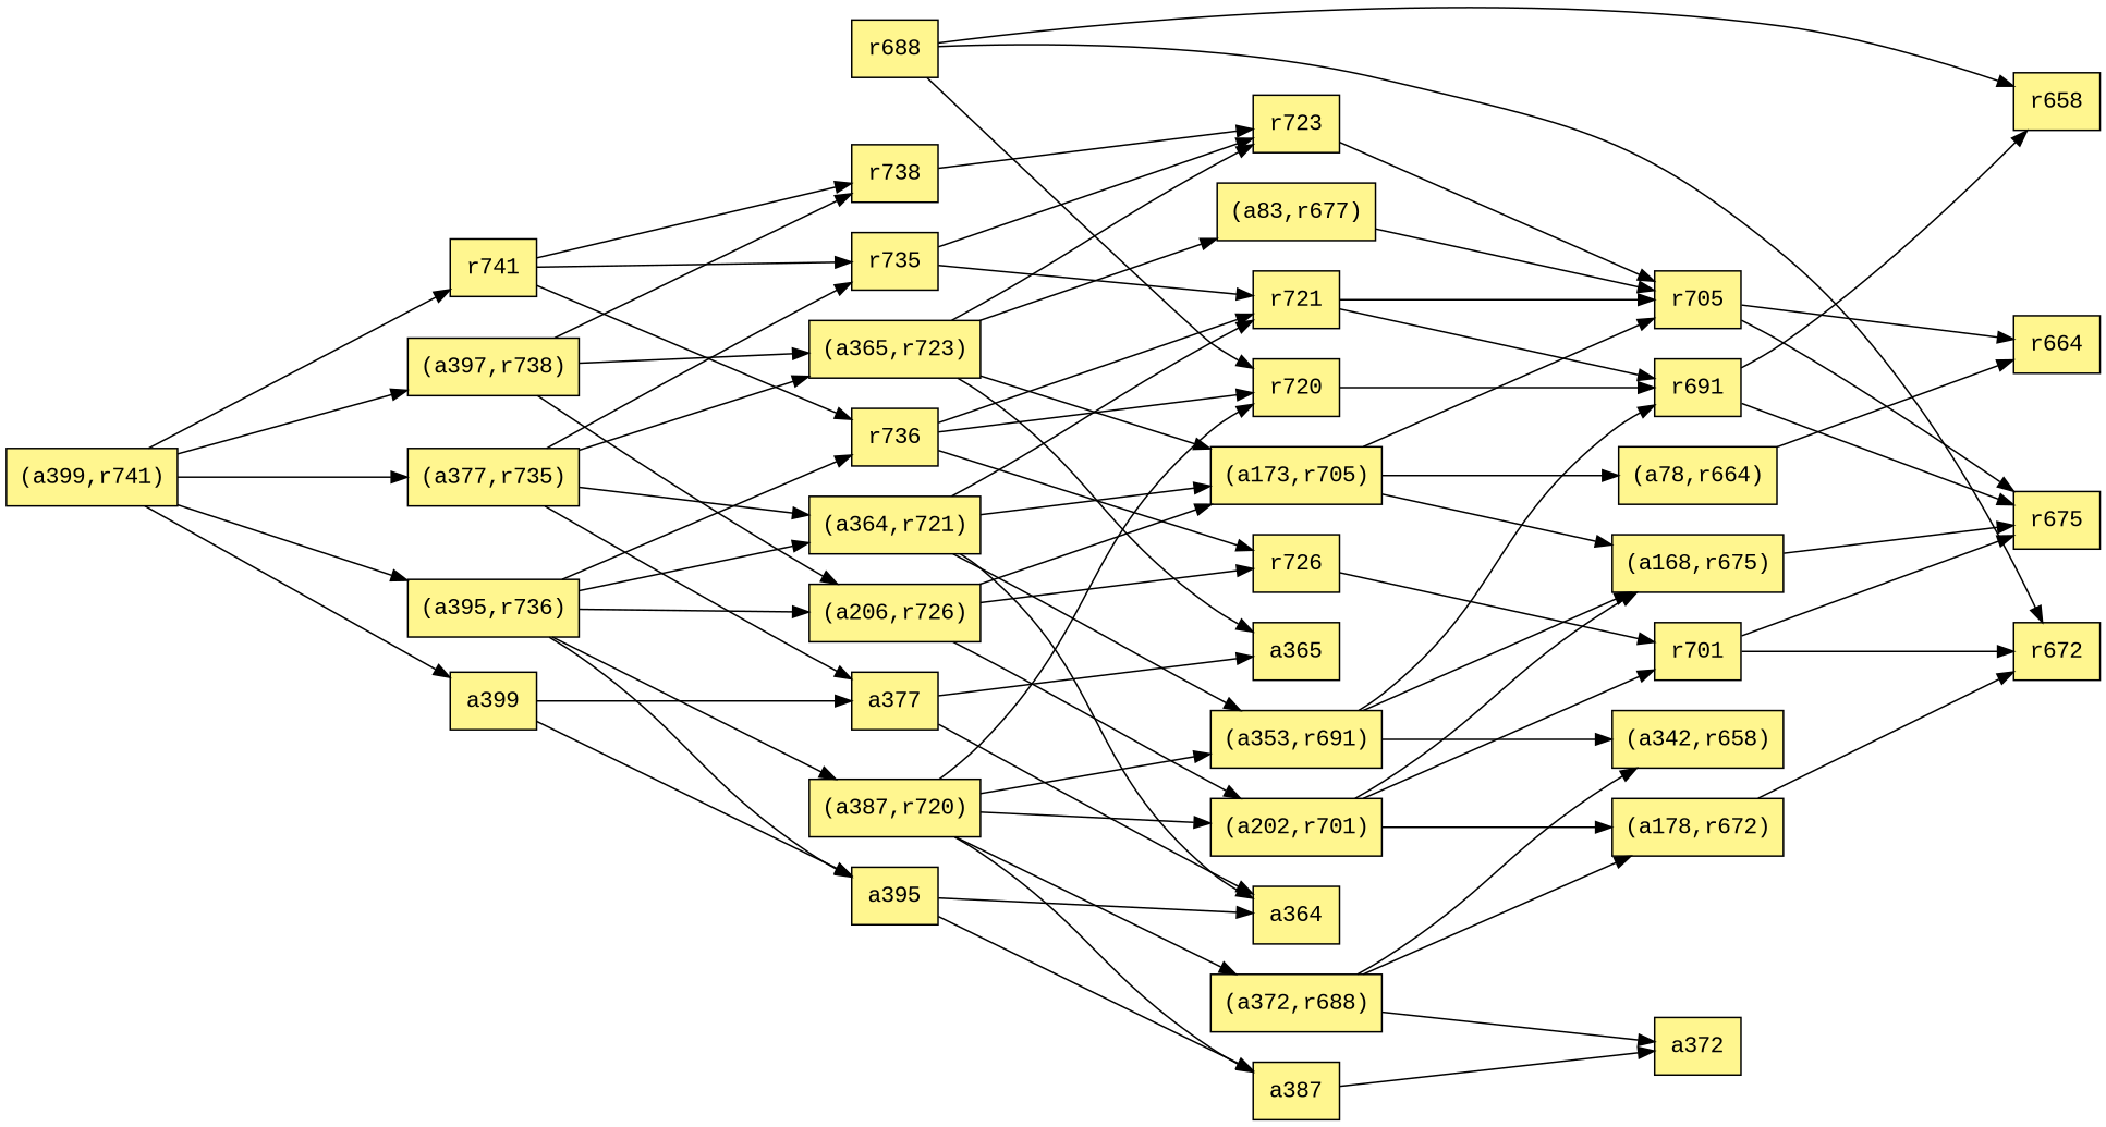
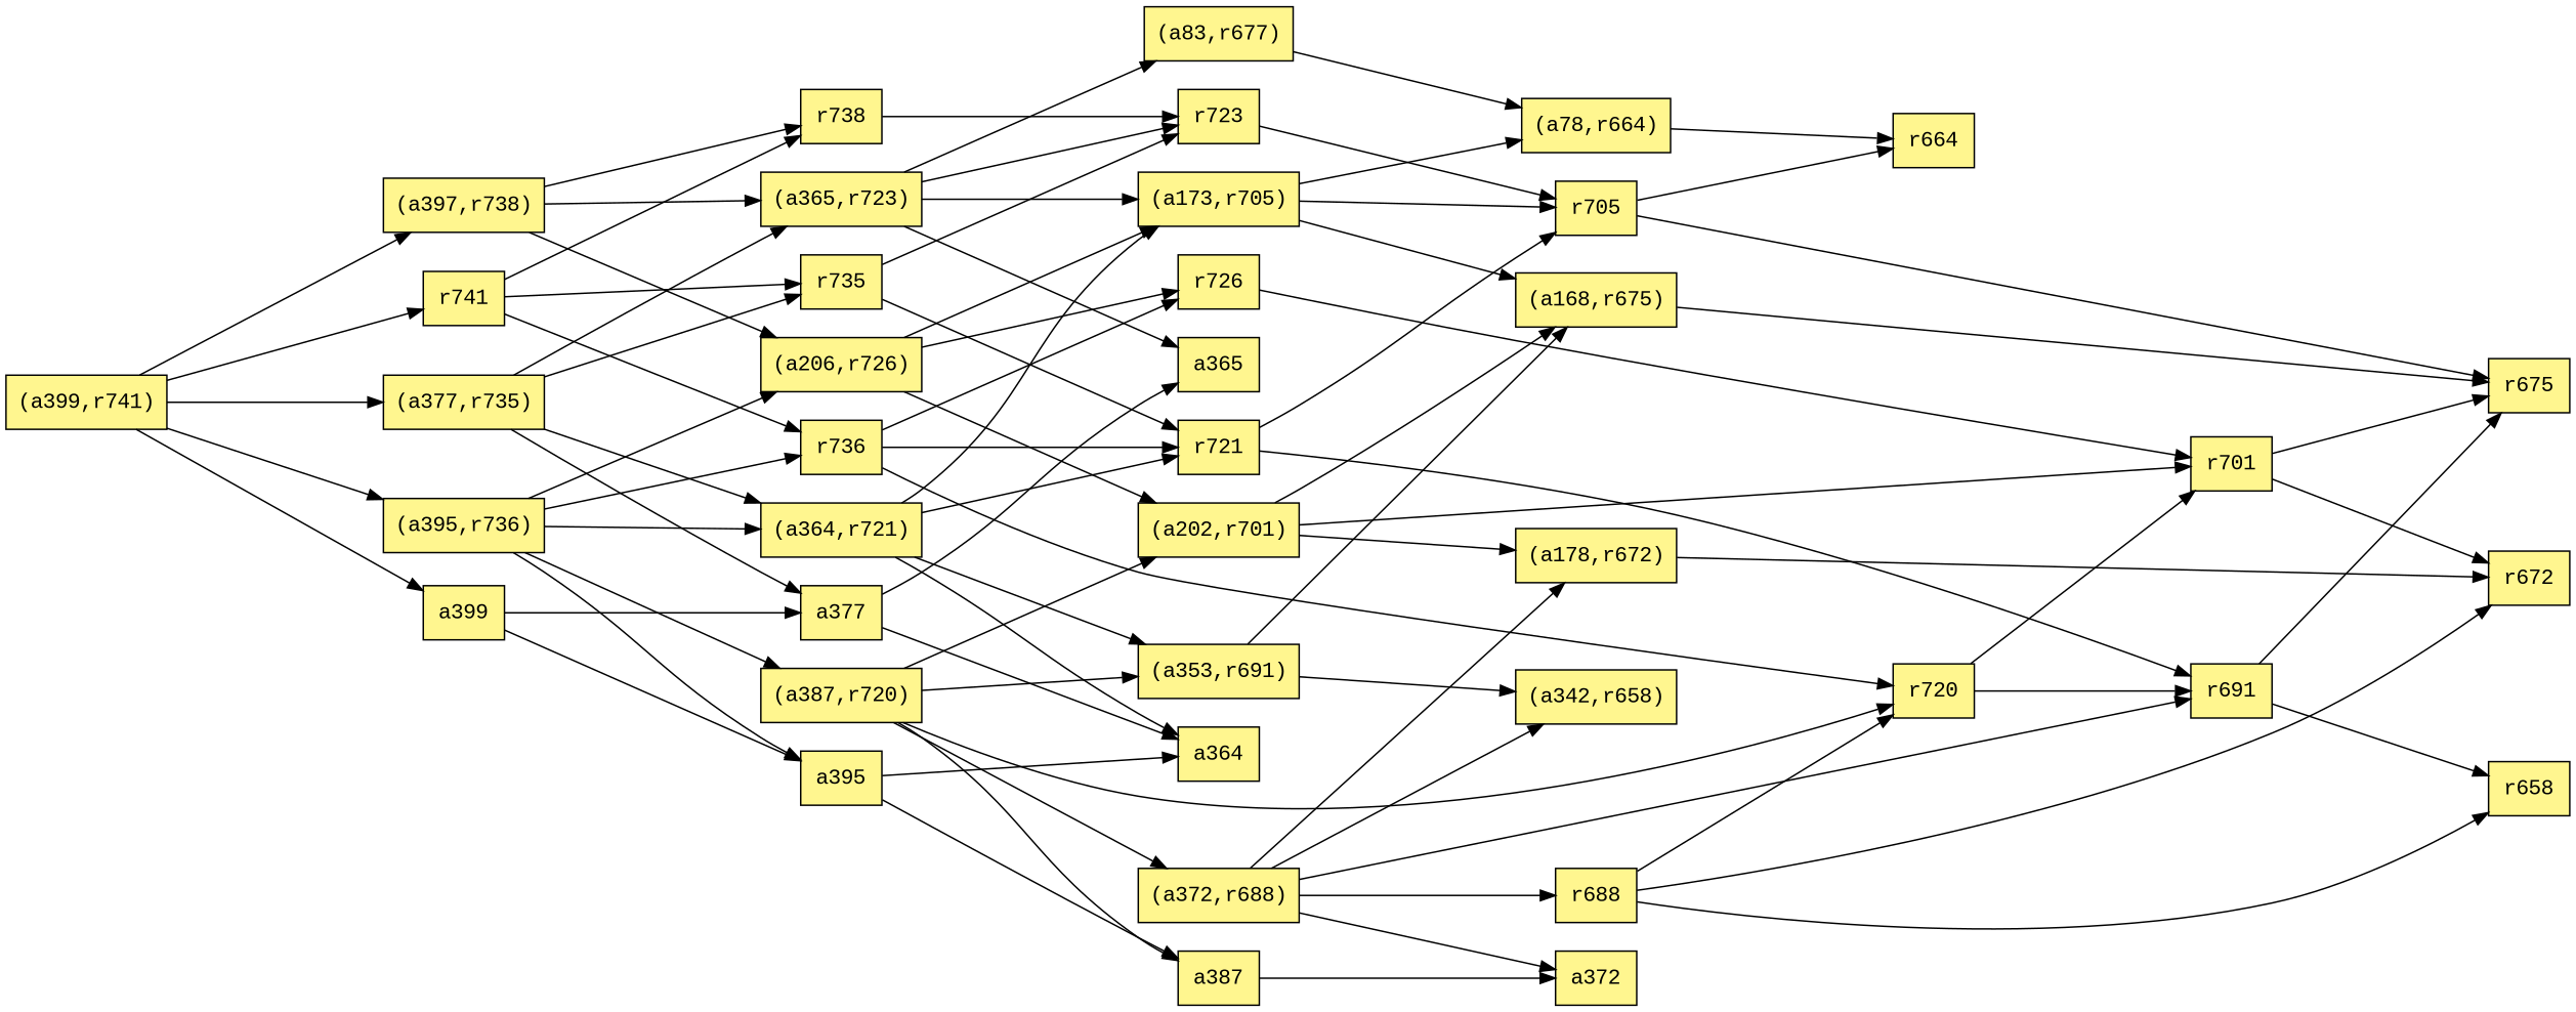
  digraph {
    fontname="Liberation Mono"
    rankdir=LR
    ranksep=2.0
    node [fillcolor=khaki1 fontname="Liberation Mono" shape=record style=filled]
    edge [fontname="Liberation Mono"]
    n1 [label="{(a364,r721)}"]
    n2 [label="{(a173,r705)}"]
    n3 [label="{a364}"]
    n4 [label="{(a353,r691)}"]
    n5 [label="{r721}"]
    n6 [label="{(a78,r664)}"]
    n7 [label="{(a168,r675)}"]
    n8 [label="{r705}"]
    n9 [label="{r691}"]
    n10 [label="{(a342,r658)}"]
    n11 [label="{a395}"]
    n12 [label="{a387}"]
    n13 [label="{a372}"]
    n14 [label="{(a83,r677)}"]
    n15 [label="{r664}"]
    n16 [label="{r672}"]
    n17 [label="{(a387,r720)}"]
    n18 [label="{(a202,r701)}"]
    n19 [label="{r720}"]
    n20 [label="{(a372,r688)}"]
    n21 [label="{(a178,r672)}"]
    n22 [label="{r701}"]
    n23 [label="{r688}"]
    n24 [label="{a365}"]
    n25 [label="{r675}"]
    n26 [label="{r658}"]
    n27 [label="{r726}"]
    n28 [label="{a377}"]
    n29 [label="{r741}"]
    n30 [label="{r735}"]
    n31 [label="{r738}"]
    n32 [label="{r736}"]
    n33 [label="{r723}"]
    n34 [label="{(a397,r738)}"]
    n35 [label="{(a206,r726)}"]
    n36 [label="{(a365,r723)}"]
    n37 [label="{(a395,r736)}"]
    n38 [label="{(a377,r735)}"]
    n39 [label="{a399}"]
    n40 [label="{(a399,r741)}"]
    n1 -> n2
    n1 -> n3
    n1 -> n4
    n1 -> n5
    n2 -> n6
    n2 -> n7
    n2 -> n8
    n4 -> n7
-   n4 -> n9
+   n20 -> n9
    n4 -> n10
    n5 -> n8
    n5 -> n9
    n6 -> n15
    n7 -> n25
    n8 -> n15
    n8 -> n25
    n9 -> n25
    n9 -> n26
    n11 -> n3
    n11 -> n12
    n12 -> n13
-   n14 -> n8
+   n14 -> n6
    n17 -> n4
    n17 -> n12
    n17 -> n18
    n17 -> n19
    n17 -> n20
    n18 -> n7
    n18 -> n21
    n18 -> n22
    n19 -> n9
+   n19 -> n22
    n20 -> n10
    n20 -> n13
    n20 -> n21
+   n20 -> n23
    n21 -> n16
    n22 -> n16
    n22 -> n25
    n23 -> n16
    n23 -> n19
    n23 -> n26
    n27 -> n22
    n28 -> n3
    n28 -> n24
    n29 -> n30
    n29 -> n31
    n29 -> n32
    n30 -> n5
    n30 -> n33
    n31 -> n33
    n32 -> n5
    n32 -> n19
    n32 -> n27
    n33 -> n8
    n34 -> n31
    n34 -> n35
    n34 -> n36
    n35 -> n2
    n35 -> n18
    n35 -> n27
    n36 -> n2
    n36 -> n14
    n36 -> n24
    n36 -> n33
    n37 -> n1
    n37 -> n11
    n37 -> n17
    n37 -> n32
    n37 -> n35
    n38 -> n1
    n38 -> n28
    n38 -> n30
    n38 -> n36
    n39 -> n11
    n39 -> n28
    n40 -> n29
    n40 -> n34
    n40 -> n37
    n40 -> n38
    n40 -> n39
  }
